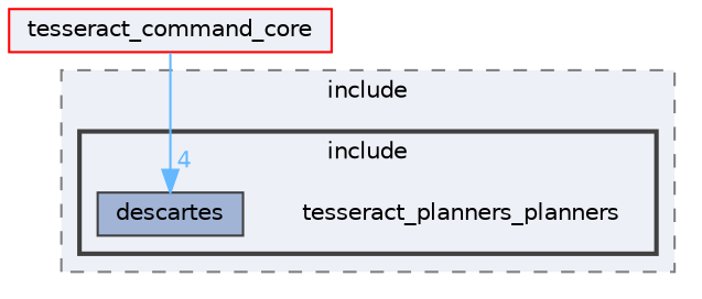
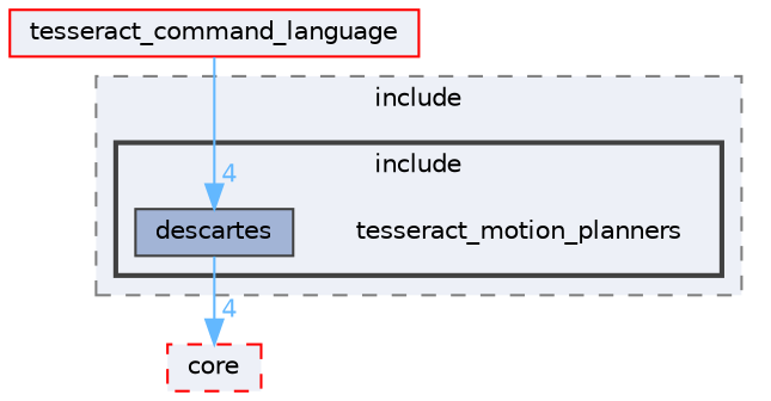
  digraph {
    compound=true
    node [fontname=Helvetica fontsize=10 shape=box color=red fillcolor="#edf0f7" style=filled]
    edge [color=steelblue1 fontcolor=steelblue1 fontname=Helvetica fontsize=10 headlabel=4 labeldistance=1.5 labelfontname=Helvetica labelfontsize=10]
-   n1 [height=0.2 label=tesseract_planners_planners shape=plaintext width=0.4 color="" fillcolor="" style=""]
+   n1 [height=0.2 label=tesseract_motion_planners shape=plaintext width=0.4 color="" fillcolor="" style=""]
    n2 [color=grey25 fillcolor="#a2b4d6" height=0.2 label=descartes width=0.4]
-   n4 [height=0.2 label=tesseract_command_core width=0.4]
+   n3 [height=0.2 label=core style="filled,dashed" width=0.4]
+   n4 [height=0.2 label=tesseract_command_language width=0.4]
    subgraph cluster_1 {
      bgcolor="#edf0f7"
      fontname=Helvetica
      fontsize=10
      label=include
      pencolor=grey50
      style="filled,dashed"
      subgraph cluster_2 {
        bgcolor="#edf0f7"
        fontname=Helvetica
        fontsize=10
        label=include
        pencolor=grey25
        style="filled,bold"
        n1
        n2
      }
    }
+   n2 -> n3
    n4 -> n2
  }
